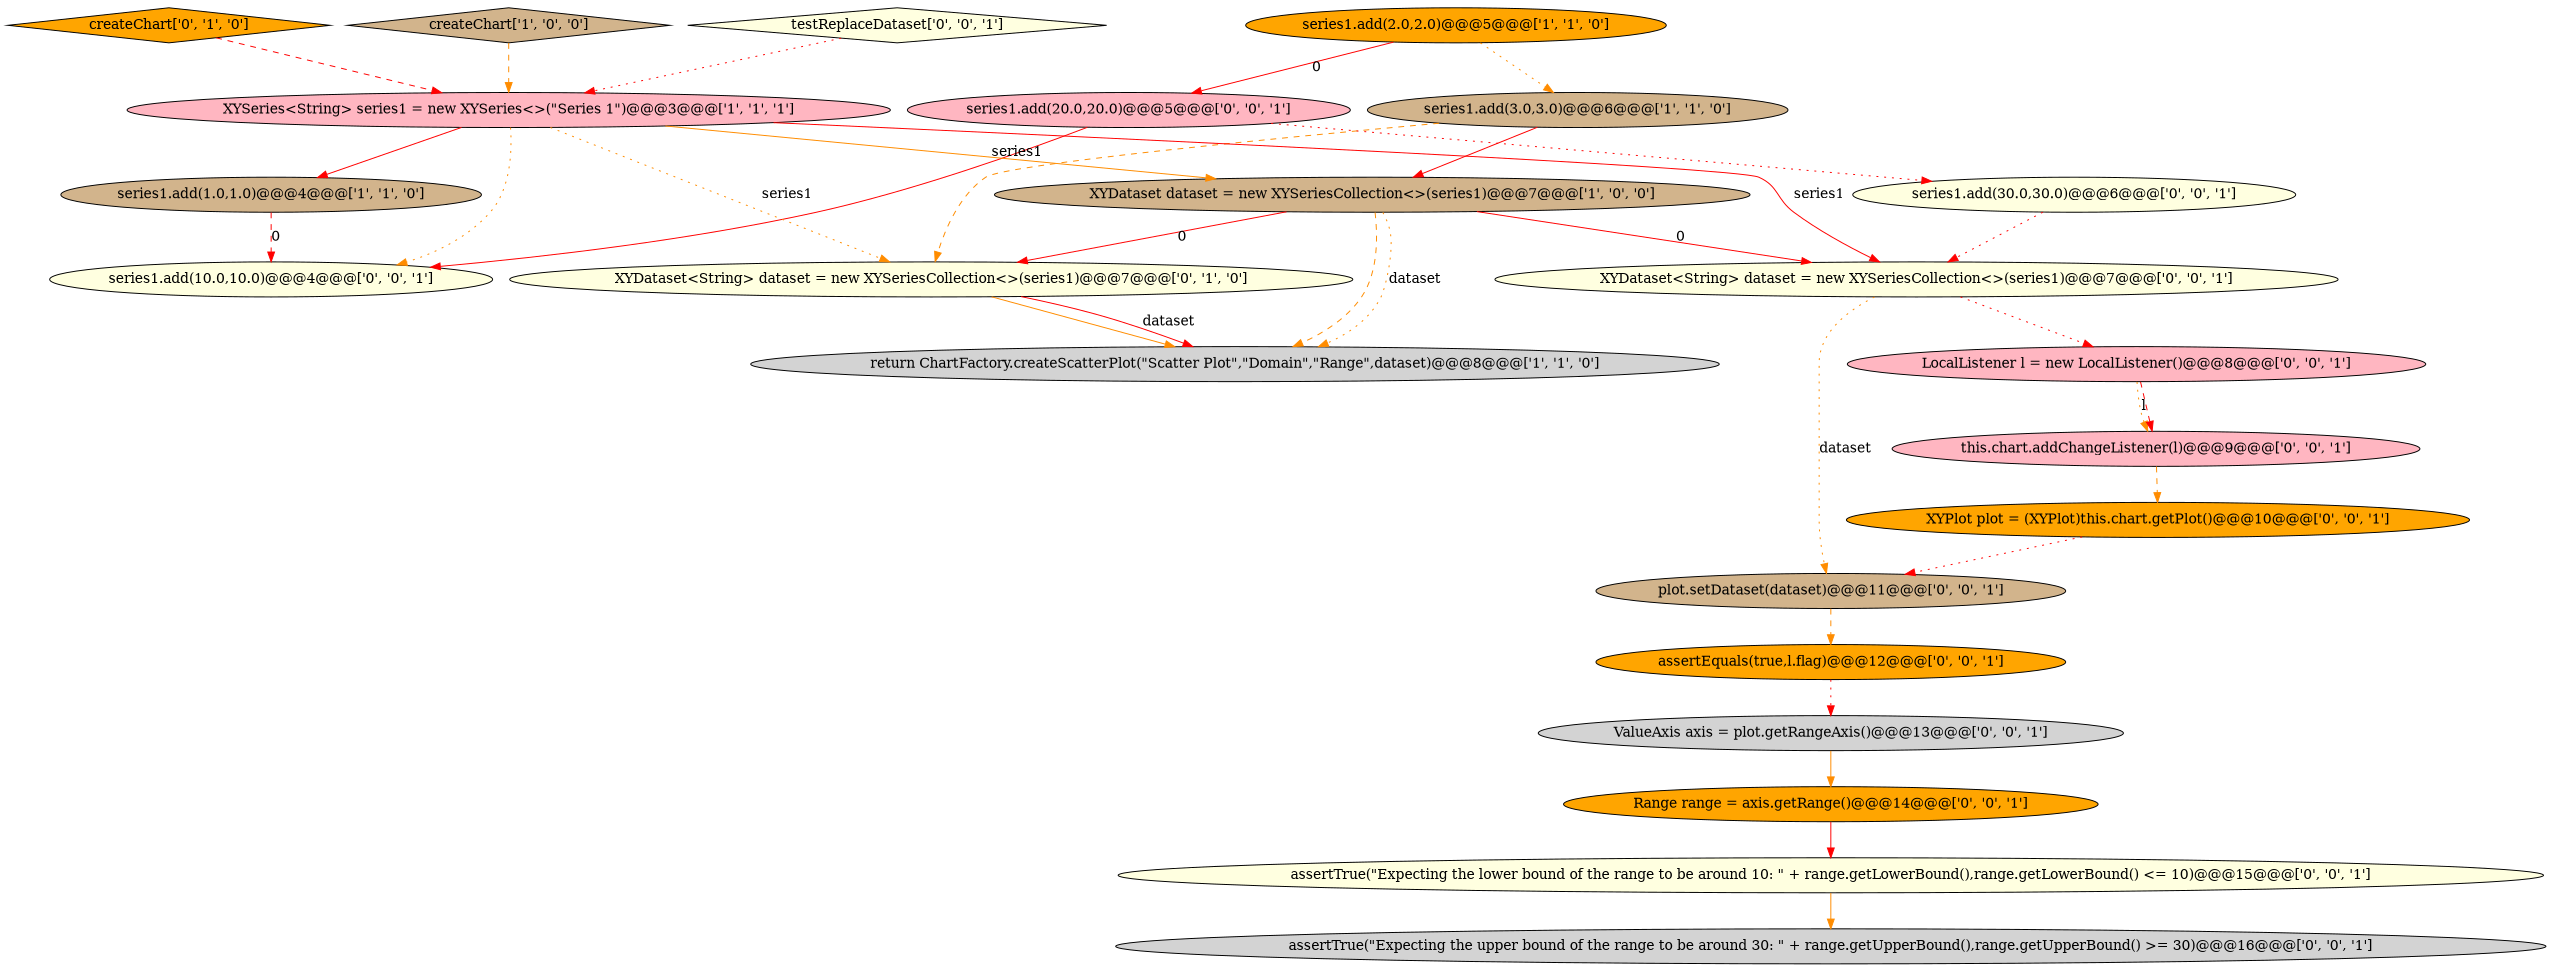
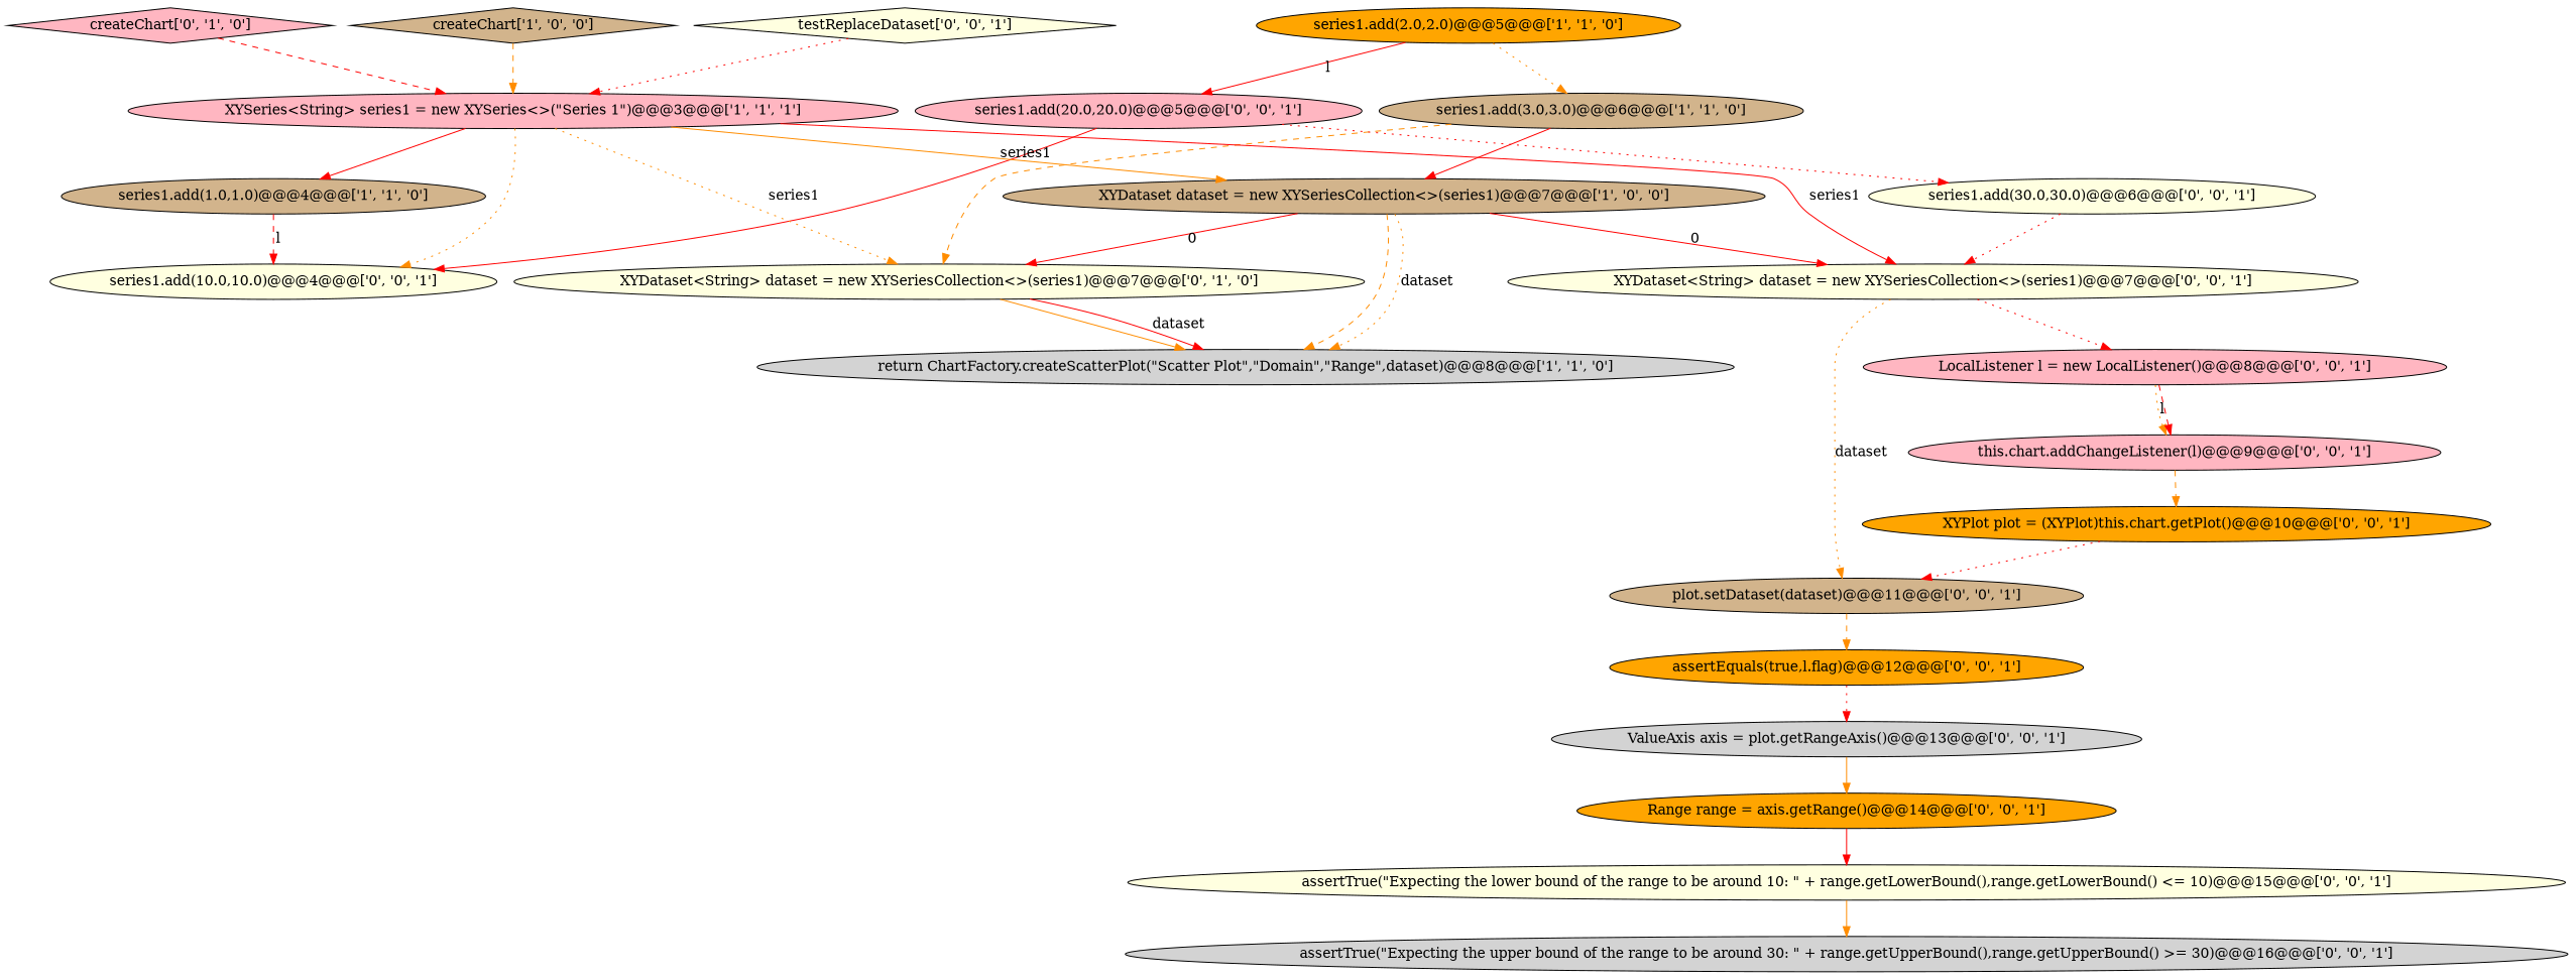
  digraph {
    node [fillcolor=lightyellow shape=ellipse style=filled]
    edge [color=red style=solid]
    n1 [fillcolor=tan label="series1.add(1.0,1.0)@@@4@@@['1', '1', '0']"]
    n2 [label="series1.add(10.0,10.0)@@@4@@@['0', '0', '1']"]
    n3 [fillcolor=orange label="series1.add(2.0,2.0)@@@5@@@['1', '1', '0']"]
    n4 [fillcolor=tan label="series1.add(3.0,3.0)@@@6@@@['1', '1', '0']"]
    n5 [fillcolor=lightpink label="series1.add(20.0,20.0)@@@5@@@['0', '0', '1']"]
    n6 [fillcolor=tan label="XYDataset dataset = new XYSeriesCollection<>(series1)@@@7@@@['1', '0', '0']"]
    n7 [label="XYDataset<String> dataset = new XYSeriesCollection<>(series1)@@@7@@@['0', '1', '0']"]
    n8 [label="XYDataset<String> dataset = new XYSeriesCollection<>(series1)@@@7@@@['0', '0', '1']"]
    n9 [fillcolor=lightgrey label="return ChartFactory.createScatterPlot(\"Scatter Plot\",\"Domain\",\"Range\",dataset)@@@8@@@['1', '1', '0']"]
    n10 [label="series1.add(30.0,30.0)@@@6@@@['0', '0', '1']"]
    n11 [fillcolor=orange label="XYPlot plot = (XYPlot)this.chart.getPlot()@@@10@@@['0', '0', '1']"]
    n12 [fillcolor=tan label="plot.setDataset(dataset)@@@11@@@['0', '0', '1']"]
    n13 [fillcolor=orange label="assertEquals(true,l.flag)@@@12@@@['0', '0', '1']"]
    n14 [fillcolor=orange label="Range range = axis.getRange()@@@14@@@['0', '0', '1']"]
    n15 [label="assertTrue(\"Expecting the lower bound of the range to be around 10: \" + range.getLowerBound(),range.getLowerBound() <= 10)@@@15@@@['0', '0', '1']"]
    n16 [fillcolor=lightgrey label="assertTrue(\"Expecting the upper bound of the range to be around 30: \" + range.getUpperBound(),range.getUpperBound() >= 30)@@@16@@@['0', '0', '1']"]
    n17 [fillcolor=lightpink label="LocalListener l = new LocalListener()@@@8@@@['0', '0', '1']"]
    n18 [fillcolor=lightpink label="this.chart.addChangeListener(l)@@@9@@@['0', '0', '1']"]
    n19 [fillcolor=tan label="createChart['1', '0', '0']" shape=diamond]
    n20 [fillcolor=lightpink label="XYSeries<String> series1 = new XYSeries<>(\"Series 1\")@@@3@@@['1', '1', '1']"]
    n21 [label="testReplaceDataset['0', '0', '1']" shape=diamond]
    n22 [fillcolor=lightgrey label="ValueAxis axis = plot.getRangeAxis()@@@13@@@['0', '0', '1']"]
-   n23 [fillcolor=orange label="createChart['0', '1', '0']" shape=diamond]
-   n1 -> n2 [label=0 style=dashed]
+   n23 [fillcolor=lightpink label="createChart['0', '1', '0']" shape=diamond]
+   n1 -> n2 [label=l style=dashed]
    n3 -> n4 [color=darkorange style=dotted]
-   n3 -> n5 [label=0]
+   n3 -> n5 [label=l]
    n4 -> n6
    n4 -> n7 [color=darkorange style=dashed]
    n5 -> n2
    n5 -> n10 [style=dotted]
    n6 -> n7 [label=0]
    n6 -> n8 [label=0]
    n6 -> n9 [color=darkorange style=dashed]
    n6 -> n9 [color=darkorange label=dataset style=dotted]
    n7 -> n9 [color=darkorange]
    n7 -> n9 [label=dataset]
    n8 -> n12 [color=darkorange label=dataset style=dotted]
    n8 -> n17 [style=dotted]
    n10 -> n8 [style=dotted]
    n11 -> n12 [style=dotted]
    n12 -> n13 [color=darkorange style=dashed]
    n13 -> n22 [style=dotted]
    n14 -> n15
    n15 -> n16 [color=darkorange]
    n17 -> n18 [color=darkorange label=l style=dotted]
    n17 -> n18 [style=dashed]
    n18 -> n11 [color=darkorange style=dashed]
    n19 -> n20 [color=darkorange style=dashed]
    n20 -> n1
    n20 -> n2 [color=darkorange style=dotted]
    n20 -> n6 [color=darkorange label=series1]
    n20 -> n7 [color=darkorange label=series1 style=dotted]
    n20 -> n8 [label=series1]
    n21 -> n20 [style=dotted]
    n22 -> n14 [color=darkorange]
    n23 -> n20 [style=dashed]
  }
